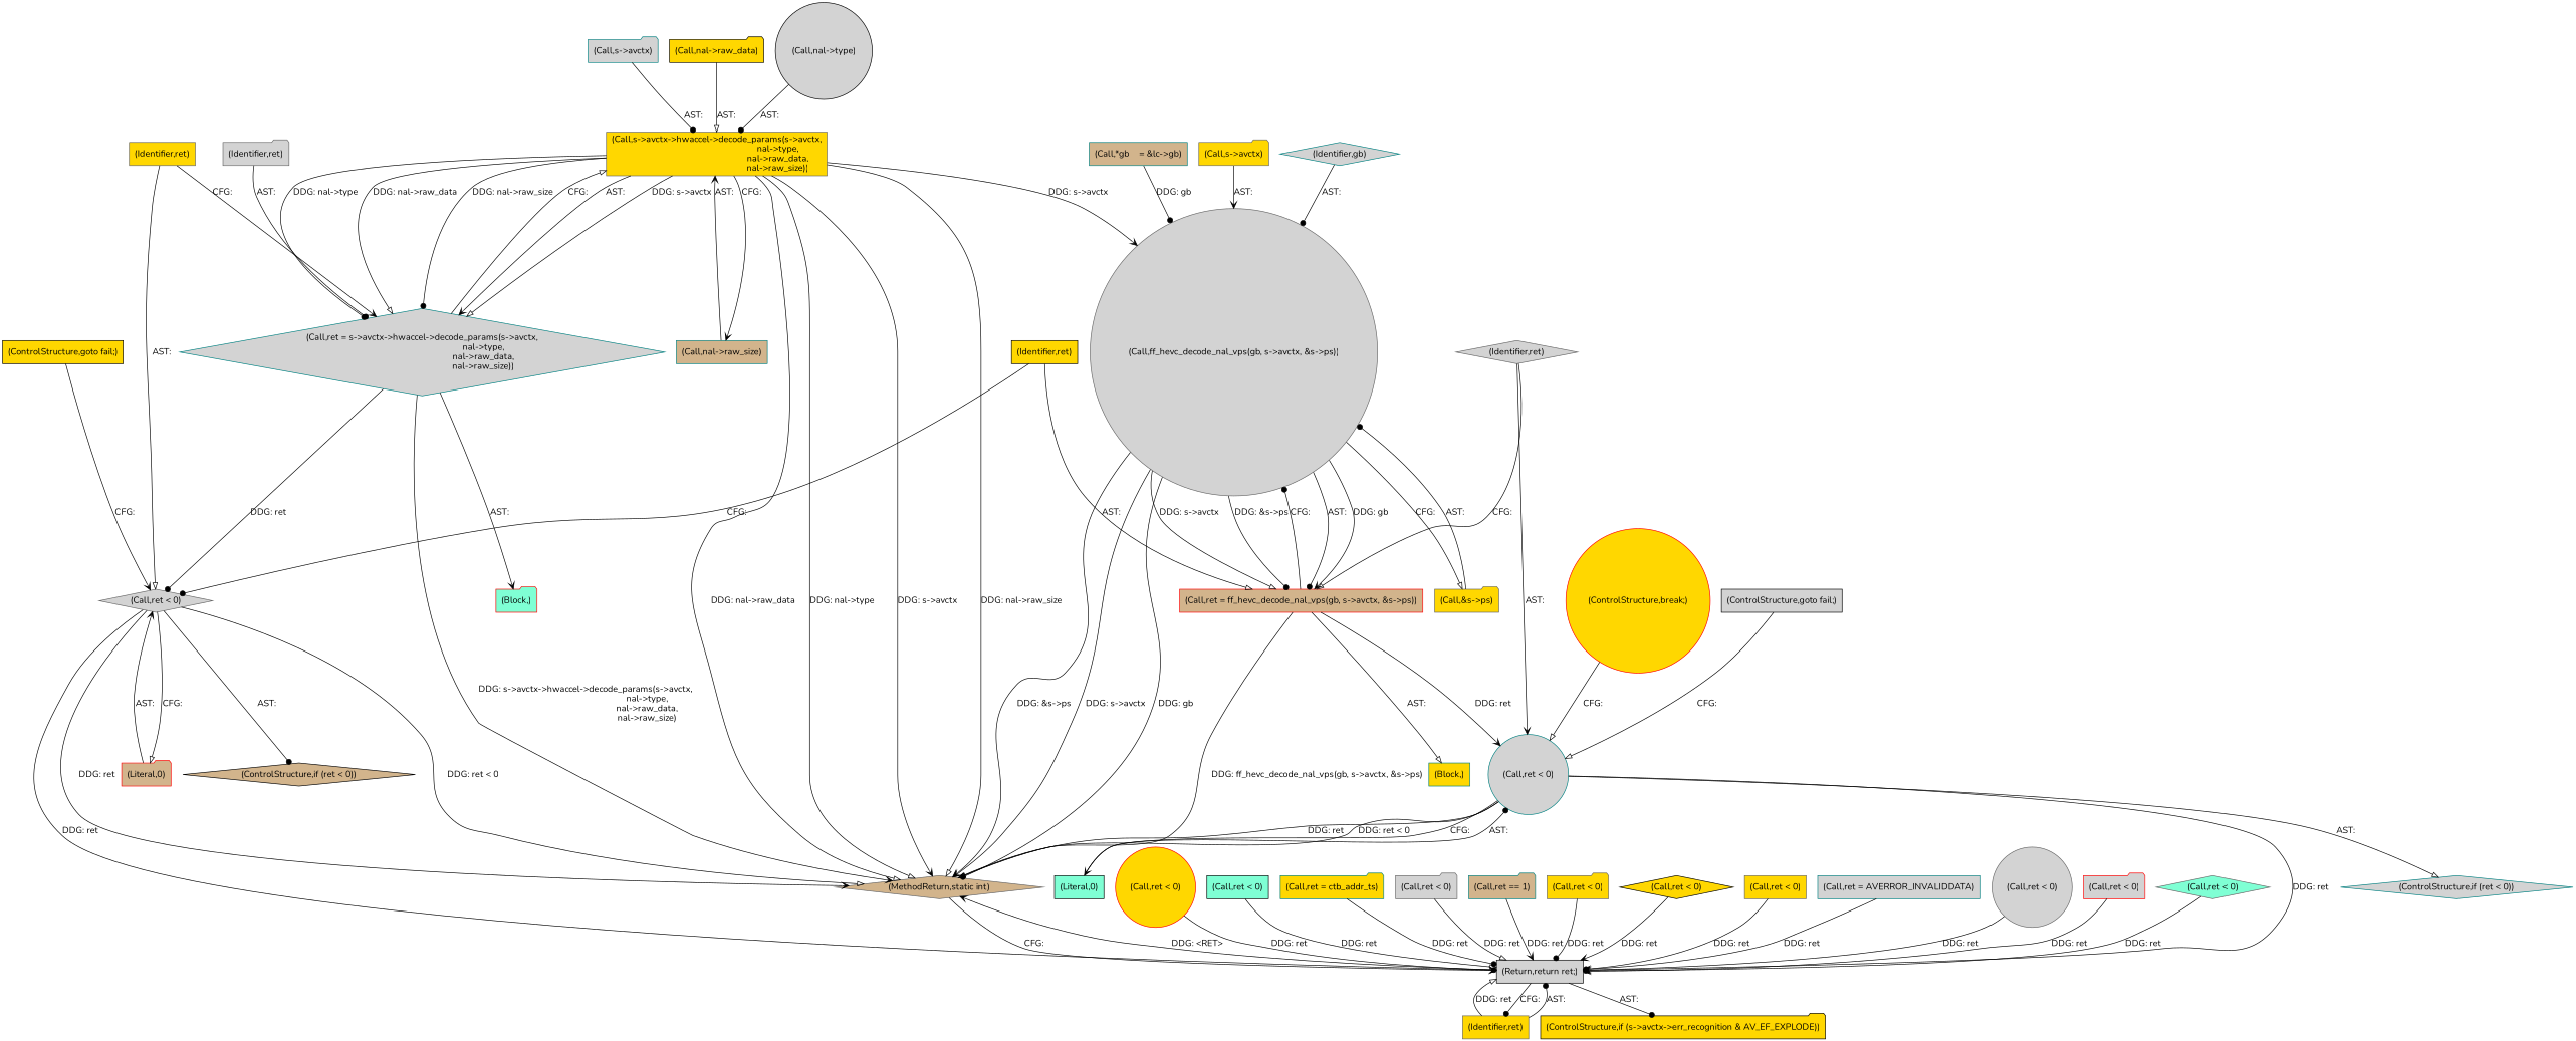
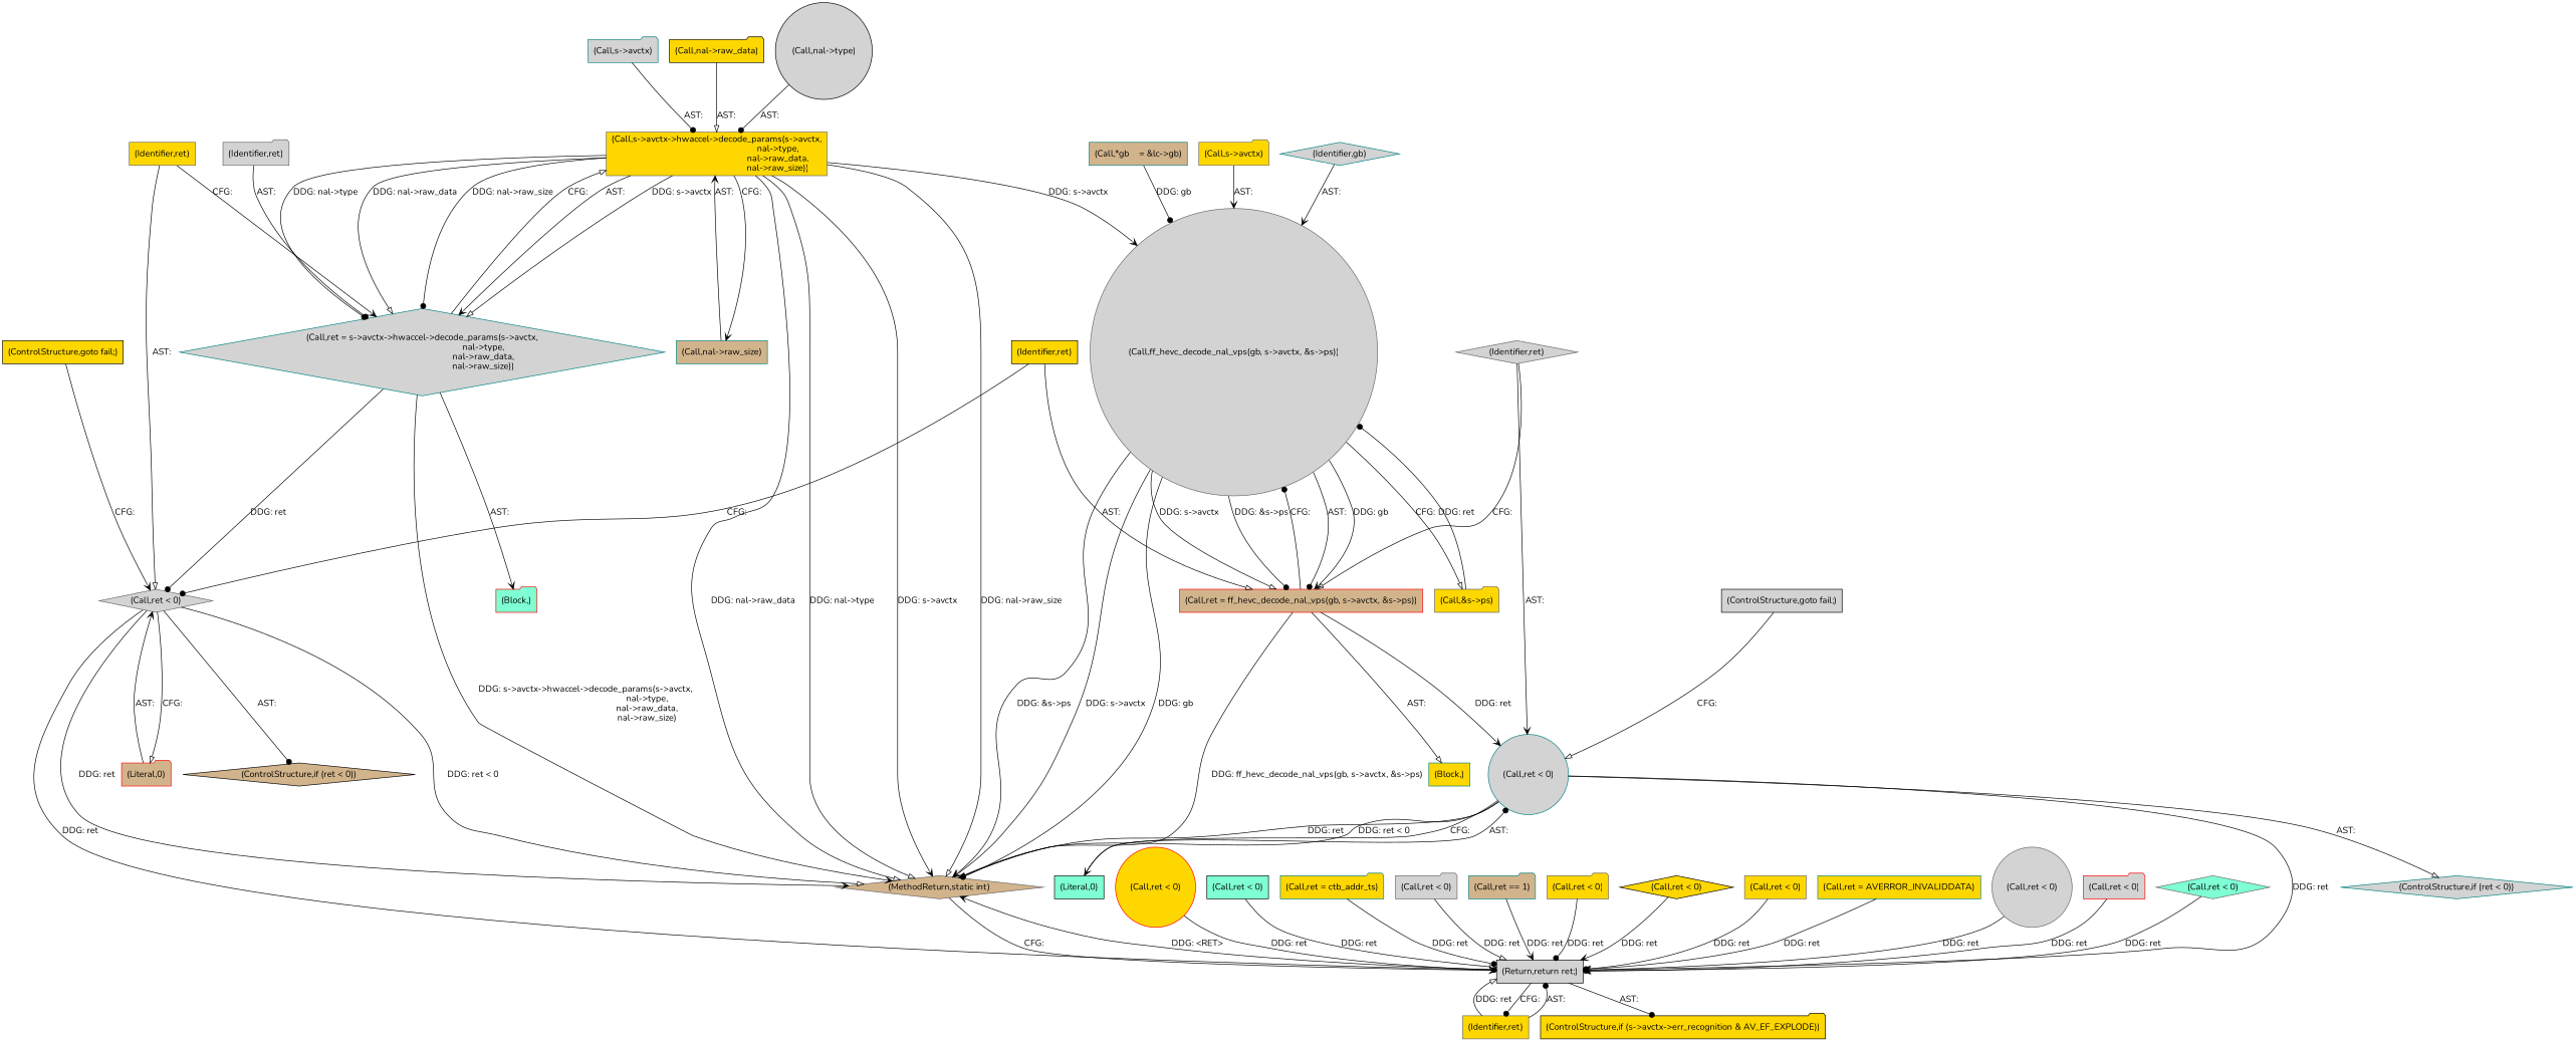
  digraph {
    fontname=Nunito
    node [color=gray40 fillcolor=gold fontname=Nunito shape=box style=filled]
    edge [arrowhead=vee fontname=Nunito]
    n1 [label="(Call,s->avctx->hwaccel->decode_params(s->avctx,\n                                                   nal->type,\n                                                   nal->raw_data,\n                                                   nal->raw_size))"]
    n2 [color=teal fillcolor=lightgrey label="(Call,ret = s->avctx->hwaccel->decode_params(s->avctx,\n                                                   nal->type,\n                                                   nal->raw_data,\n                                                   nal->raw_size))" shape=diamond]
    n3 [fillcolor=lightgrey label="(Call,ff_hevc_decode_nal_vps(gb, s->avctx, &s->ps))" shape=circle]
    n4 [fillcolor=tan label="(MethodReturn,static int)" shape=diamond]
    n5 [color=teal fillcolor=tan label="(Call,nal->raw_size)"]
    n6 [fillcolor=lightgrey label="(Call,ret < 0)" shape=diamond]
    n7 [color=red fillcolor=aquamarine label="(Block,)" shape=folder]
    n8 [color=red fillcolor=tan label="(Call,ret = ff_hevc_decode_nal_vps(gb, s->avctx, &s->ps))"]
    n9 [label="(Call,&s->ps)" shape=folder]
    n10 [color=black fillcolor=lightgrey label="(Return,return ret;)"]
    n11 [color=red fillcolor=tan label="(Literal,0)" shape=folder]
    n12 [color=black fillcolor=tan label="(ControlStructure,if (ret < 0))" shape=diamond]
    n13 [label="(Identifier,ret)"]
    n14 [color=black label="(ControlStructure,if (s->avctx->err_recognition & AV_EF_EXPLODE))" shape=folder]
    n15 [color=teal fillcolor=lightgrey label="(Call,ret < 0)" shape=circle]
    n16 [color=teal label="(Block,)"]
    n17 [color=teal fillcolor=lightgrey label="(ControlStructure,if (ret < 0))" shape=diamond]
    n18 [color=black fillcolor=aquamarine label="(Literal,0)"]
    n19 [color=red label="(Call,ret < 0)" shape=circle]
    n20 [color=black label="(ControlStructure,goto fail;)"]
    n21 [color=black label="(Identifier,ret)"]
    n22 [color=black fillcolor=aquamarine label="(Call,ret < 0)"]
    n23 [color=teal label="(Call,ret = ctb_addr_ts)" shape=folder]
    n24 [color=teal fillcolor=lightgrey label="(Call,s->avctx)" shape=folder]
    n25 [label="(Call,s->avctx)" shape=folder]
    n26 [fillcolor=lightgrey label="(Call,ret < 0)" shape=folder]
    n27 [color=teal fillcolor=lightgrey label="(Identifier,gb)" shape=diamond]
    n28 [color=teal fillcolor=tan label="(Call,ret == 1)" shape=folder]
    n29 [color=black label="(Call,nal->raw_data)" shape=folder]
    n30 [label="(Call,ret < 0)" shape=folder]
    n31 [color=black label="(Call,ret < 0)" shape=diamond]
    n32 [color=black fillcolor=lightgrey label="(Call,nal->type)" shape=circle]
    n33 [label="(Call,ret < 0)"]
-   n34 [color=teal fillcolor=lightgrey label="(Call,ret = AVERROR_INVALIDDATA)"]
+   n34 [color=teal label="(Call,ret = AVERROR_INVALIDDATA)"]
    n35 [fillcolor=lightgrey label="(Call,ret < 0)" shape=circle]
    n36 [color=red fillcolor=lightgrey label="(Call,ret < 0)" shape=folder]
    n37 [fillcolor=lightgrey label="(Identifier,ret)" shape=diamond]
-   n38 [color=red label="(ControlStructure,break;)" shape=circle]
    n39 [fillcolor=aquamarine label="(Call,ret < 0)" shape=diamond]
    n40 [label="(Identifier,ret)"]
    n41 [color=teal fillcolor=tan label="(Call,*gb    = &lc->gb)"]
    n42 [color=black fillcolor=lightgrey label="(ControlStructure,goto fail;)"]
    n43 [fillcolor=lightgrey label="(Identifier,ret)" shape=folder]
    n1 -> n2 [label="AST: "]
    n1 -> n2 [arrowhead=onormal label="DDG: s->avctx"]
    n1 -> n2 [arrowhead=dot label="DDG: nal->type"]
    n1 -> n2 [arrowhead=onormal label="DDG: nal->raw_data"]
    n1 -> n2 [arrowhead=dot label="DDG: nal->raw_size"]
    n1 -> n3 [label="DDG: s->avctx"]
    n1 -> n4 [arrowhead=onormal label="DDG: nal->raw_size"]
    n1 -> n4 [arrowhead=onormal label="DDG: nal->raw_data"]
    n1 -> n4 [arrowhead=onormal label="DDG: nal->type"]
    n1 -> n4 [label="DDG: s->avctx"]
    n1 -> n5 [label="CFG: "]
    n2 -> n1 [arrowhead=onormal label="CFG: "]
    n2 -> n4 [label="DDG: s->avctx->hwaccel->decode_params(s->avctx,\n                                                   nal->type,\n                                                   nal->raw_data,\n                                                   nal->raw_size)"]
    n2 -> n6 [arrowhead=dot label="DDG: ret"]
    n2 -> n7 [label="AST: "]
    n3 -> n4 [label="DDG: &s->ps"]
    n3 -> n4 [label="DDG: s->avctx"]
    n3 -> n4 [arrowhead=dot label="DDG: gb"]
    n3 -> n8 [arrowhead=dot label="AST: "]
    n3 -> n8 [label="DDG: gb"]
    n3 -> n8 [arrowhead=onormal label="DDG: s->avctx"]
    n3 -> n8 [arrowhead=dot label="DDG: &s->ps"]
    n3 -> n9 [arrowhead=onormal label="CFG: "]
    n4 -> n10 [label="CFG: "]
    n5 -> n1 [label="AST: "]
    n6 -> n4 [arrowhead=onormal label="DDG: ret < 0"]
    n6 -> n4 [label="DDG: ret"]
    n6 -> n10 [arrowhead=dot label="DDG: ret"]
    n6 -> n11 [arrowhead=onormal label="CFG: "]
    n6 -> n12 [arrowhead=dot label="AST: "]
    n8 -> n3 [arrowhead=dot label="CFG: "]
    n8 -> n4 [arrowhead=onormal label="DDG: ff_hevc_decode_nal_vps(gb, s->avctx, &s->ps)"]
    n8 -> n15 [label="DDG: ret"]
    n8 -> n16 [arrowhead=onormal label="AST: "]
-   n9 -> n3 [arrowhead=dot label="AST: "]
+   n9 -> n3 [arrowhead=dot label="DDG: ret"]
    n10 -> n4 [label="DDG: <RET>"]
    n10 -> n13 [arrowhead=dot label="CFG: "]
    n10 -> n14 [arrowhead=dot label="AST: "]
    n11 -> n6 [label="AST: "]
    n13 -> n10 [arrowhead=dot label="AST: "]
    n13 -> n10 [arrowhead=onormal label="DDG: ret"]
    n15 -> n4 [arrowhead=onormal label="DDG: ret"]
    n15 -> n4 [arrowhead=onormal label="DDG: ret < 0"]
    n15 -> n10 [label="DDG: ret"]
    n15 -> n17 [arrowhead=onormal label="AST: "]
    n15 -> n18 [label="CFG: "]
    n18 -> n15 [arrowhead=dot label="AST: "]
    n19 -> n10 [label="DDG: ret"]
    n20 -> n6 [label="CFG: "]
    n21 -> n6 [arrowhead=dot label="CFG: "]
    n21 -> n8 [arrowhead=onormal label="AST: "]
    n22 -> n10 [arrowhead=onormal label="DDG: ret"]
    n23 -> n10 [arrowhead=dot label="DDG: ret"]
    n24 -> n1 [arrowhead=dot label="AST: "]
    n25 -> n3 [label="AST: "]
    n26 -> n10 [arrowhead=onormal label="DDG: ret"]
-   n27 -> n3 [arrowhead=dot label="AST: "]
+   n27 -> n3 [label="AST: "]
    n28 -> n10 [label="DDG: ret"]
    n29 -> n1 [arrowhead=onormal label="AST: "]
    n30 -> n10 [arrowhead=dot label="DDG: ret"]
    n31 -> n10 [label="DDG: ret"]
    n32 -> n1 [arrowhead=dot label="AST: "]
    n33 -> n10 [arrowhead=dot label="DDG: ret"]
    n34 -> n10 [label="DDG: ret"]
    n35 -> n10 [label="DDG: ret"]
    n36 -> n10 [label="DDG: ret"]
    n37 -> n8 [arrowhead=onormal label="CFG: "]
    n37 -> n15 [label="AST: "]
-   n38 -> n15 [arrowhead=onormal label="CFG: "]
    n39 -> n10 [arrowhead=dot label="DDG: ret"]
    n40 -> n2 [label="CFG: "]
    n40 -> n6 [arrowhead=onormal label="AST: "]
    n41 -> n3 [arrowhead=dot label="DDG: gb"]
    n42 -> n15 [arrowhead=onormal label="CFG: "]
    n43 -> n2 [arrowhead=dot label="AST: "]
  }
